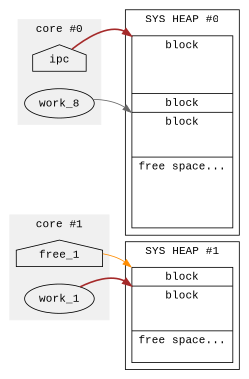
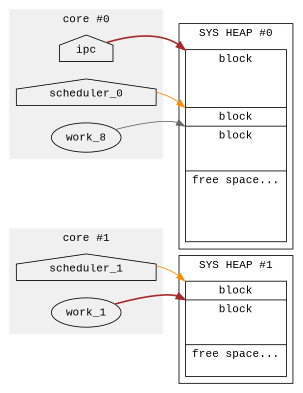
  digraph {
    compound=true
    fontname="Liberation Mono"
    rankdir=LR
    node [fontname="Liberation Mono" shape=house]
    edge [color=brown fontname="Liberation Mono" headport="b0:nw" style=solid]
    n1 [label="<b0>block\n                     |<b1>block\n\n\n                     |<free>free space...\n\n" shape=record]
    n2 [label="<b0>block\n\n\n\n                     |<b1>block\n                     |<b2>block\n\n\n                     |<free>free space...\n\n\n\n\n" shape=record]
    ipc
+   scheduler_0
    n5 [label=work_8 shape=ellipse]
-   scheduler_1 [label=free_1]
+   scheduler_1
    work_1 [shape=ellipse]
    subgraph cluster_1 {
      label="SYS HEAP #1"
      n1
    }
    subgraph cluster_2 {
      label="SYS HEAP #0"
      n2
    }
    subgraph cluster_3 {
      color="#f0f0f0"
      label="core #0"
      style=filled
      ipc
+     scheduler_0
      n5
    }
    subgraph cluster_4 {
      color="#f0f0f0"
      label="core #1"
      style=filled
      scheduler_1
      work_1
    }
    ipc -> n2 [style=bold]
+   scheduler_0 -> n2 [color=darkorange headport="b1:nw"]
    n5 -> n2 [color=gray40 headport="b2:nw"]
    scheduler_1 -> n1 [color=darkorange]
    work_1 -> n1 [headport="b1:nw" style=bold]
  }
